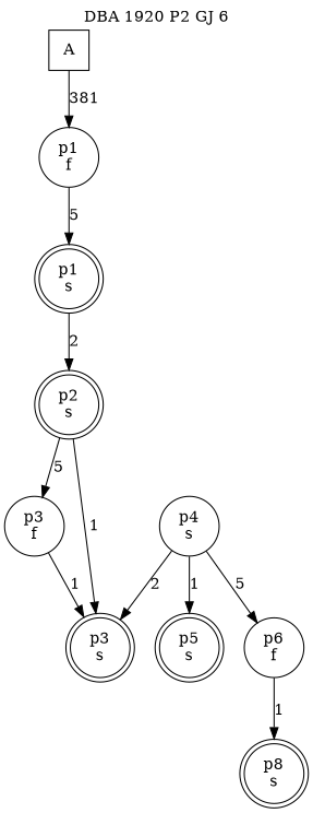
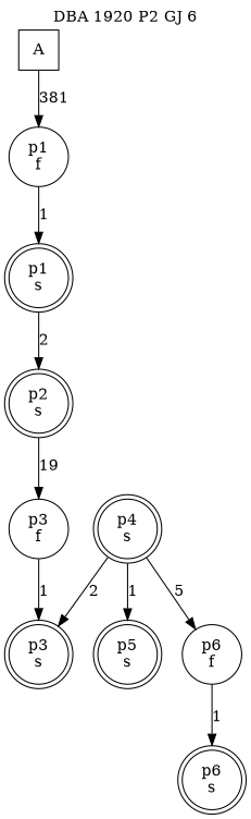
  digraph {
    label=" DBA 1920 P2 GJ 6 "
    labelloc=tl
    rankdir=TB
    node [shape=doublecircle]
    n1 [label=A shape=square]
    n2 [label="p1\nf" shape=circle]
    n3 [label="p1\ns"]
    n4 [label="p2\ns"]
    n5 [label="p3\nf" shape=circle]
    n6 [label="p3\ns"]
-   n7 [label="p4\ns" shape=circle]
+   n7 [label="p4\ns"]
    n8 [label="p5\ns"]
    n9 [label="p6\nf" shape=circle]
-   n10 [label="p8\ns"]
+   n10 [label="p6\ns"]
    n1 -> n2 [label=381]
-   n2 -> n3 [label=5]
+   n2 -> n3 [label=1]
    n3 -> n4 [label=2]
-   n4 -> n5 [label=5]
-   n4 -> n6 [label=1]
+   n4 -> n5 [label=19]
    n5 -> n6 [label=1]
    n7 -> n6 [label=2]
    n7 -> n8 [label=1]
    n7 -> n9 [label=5]
    n9 -> n10 [label=1]
  }
